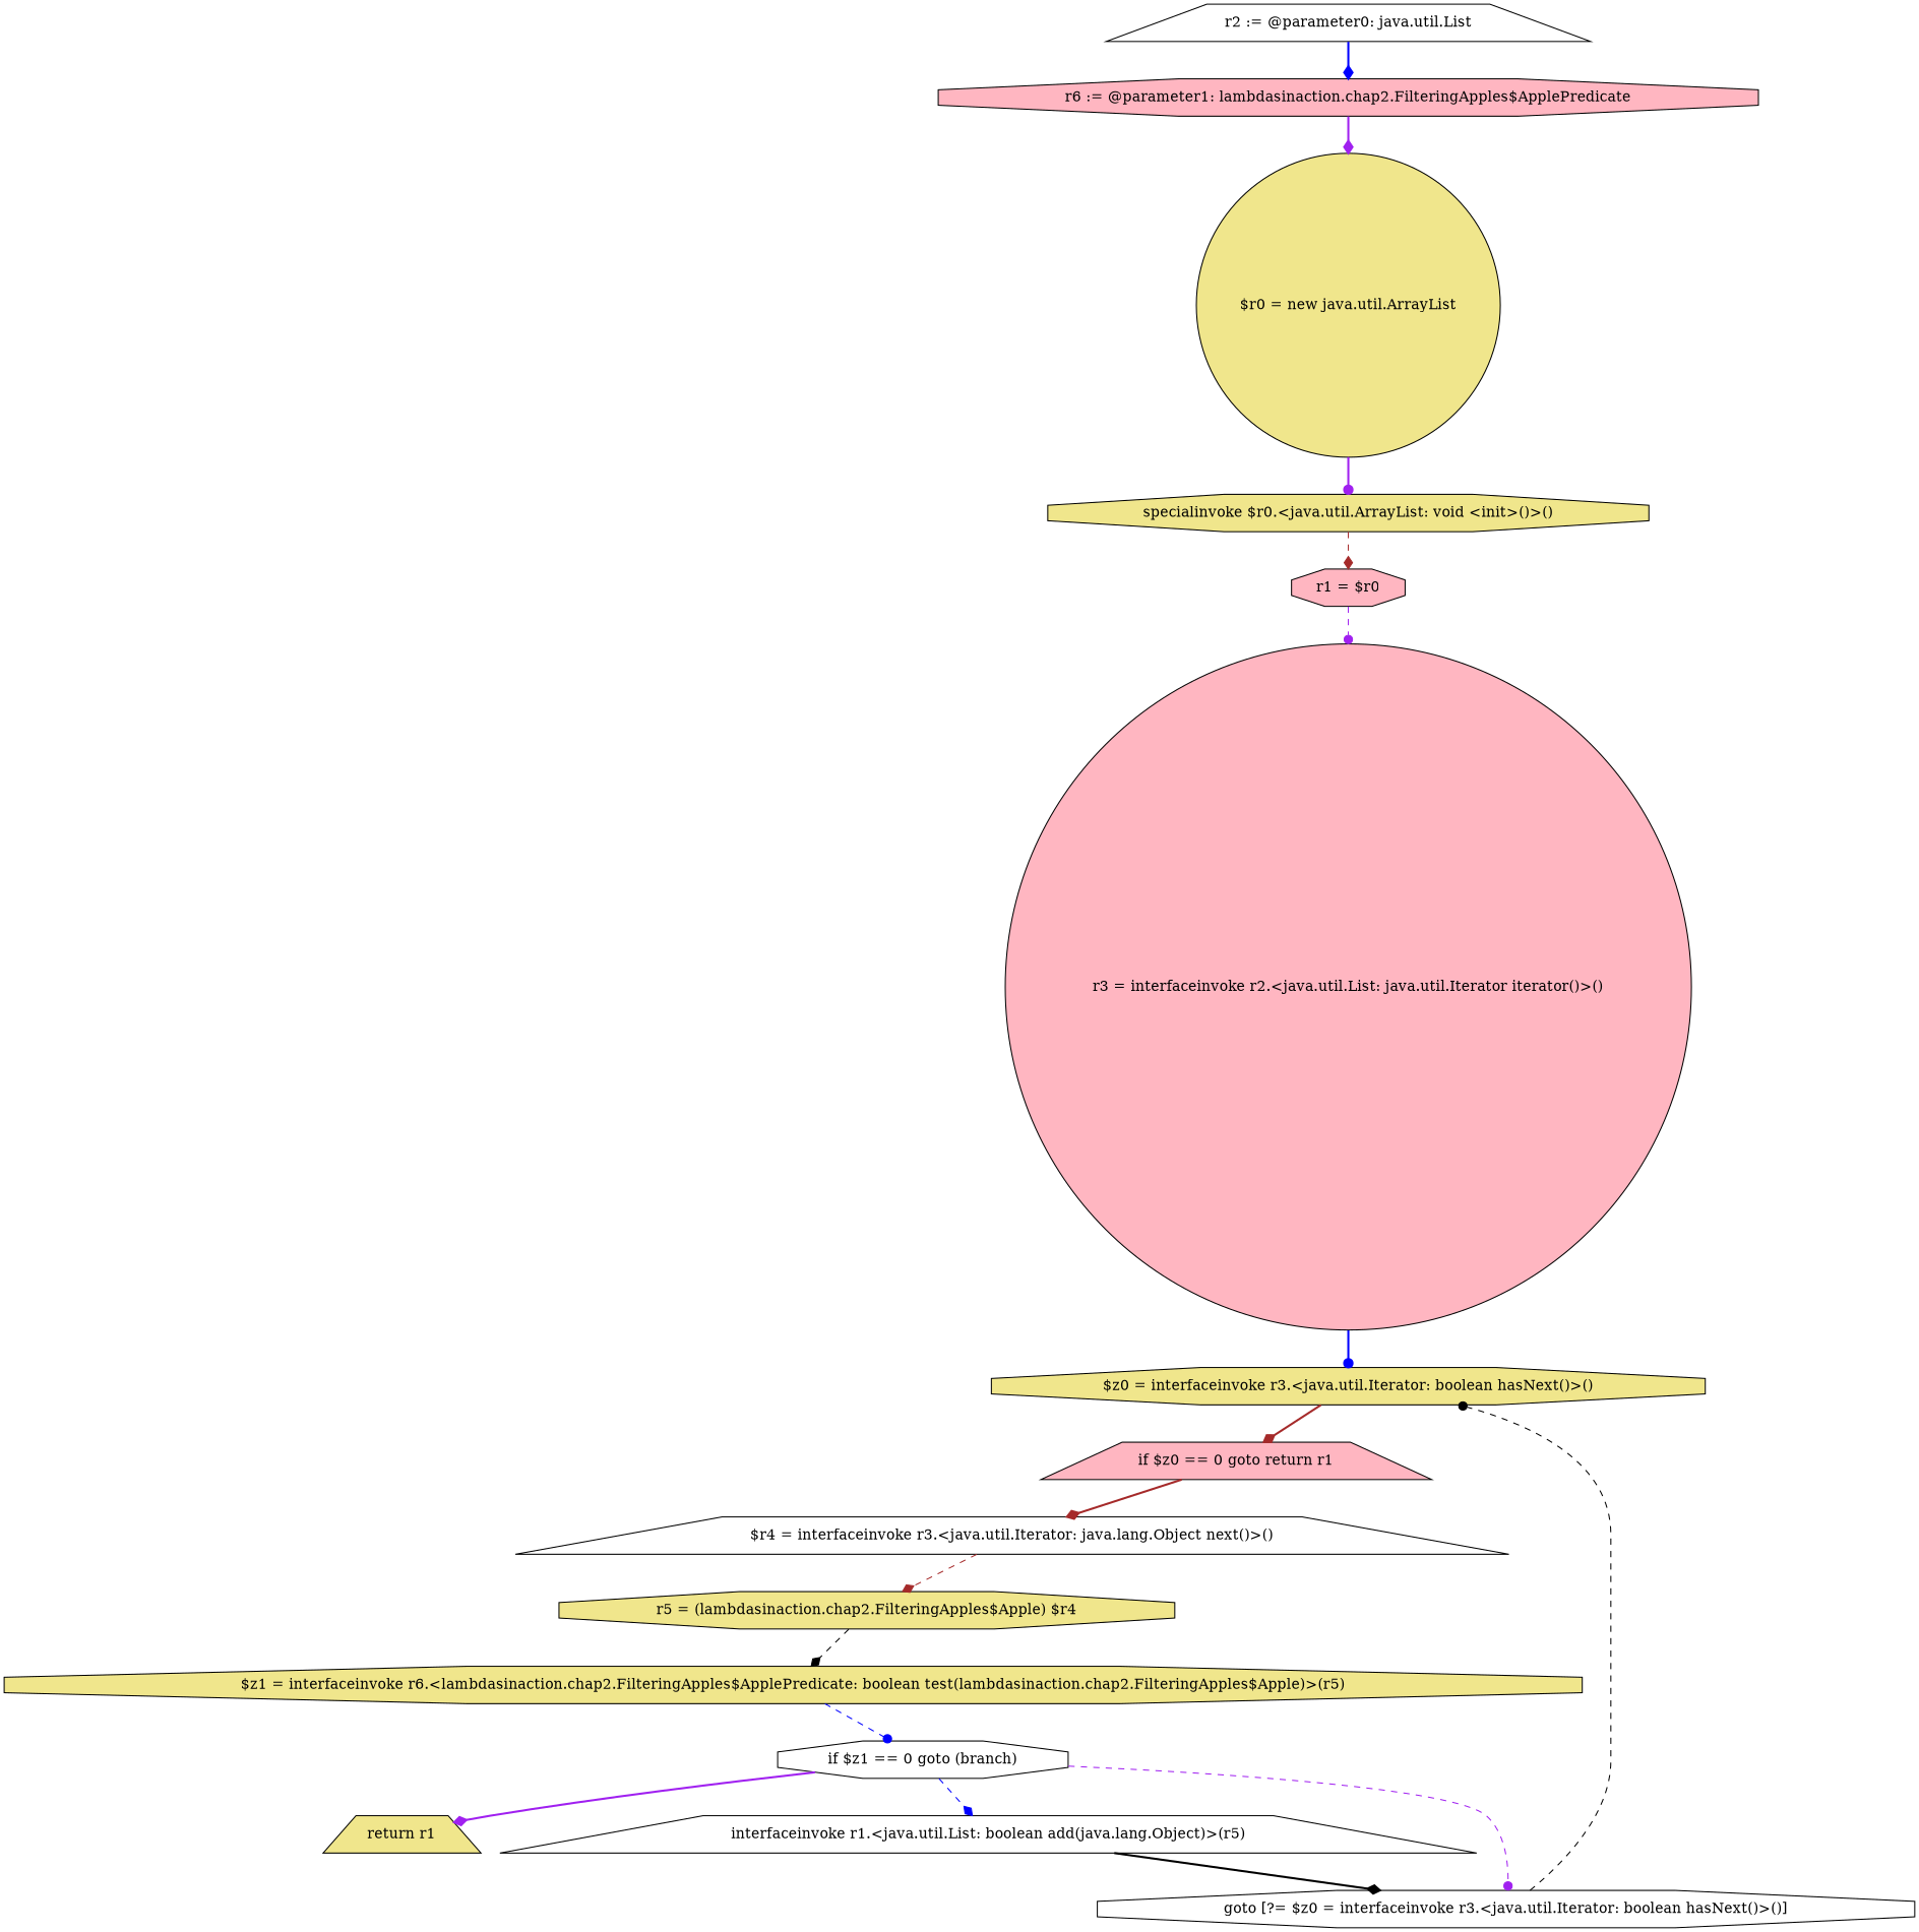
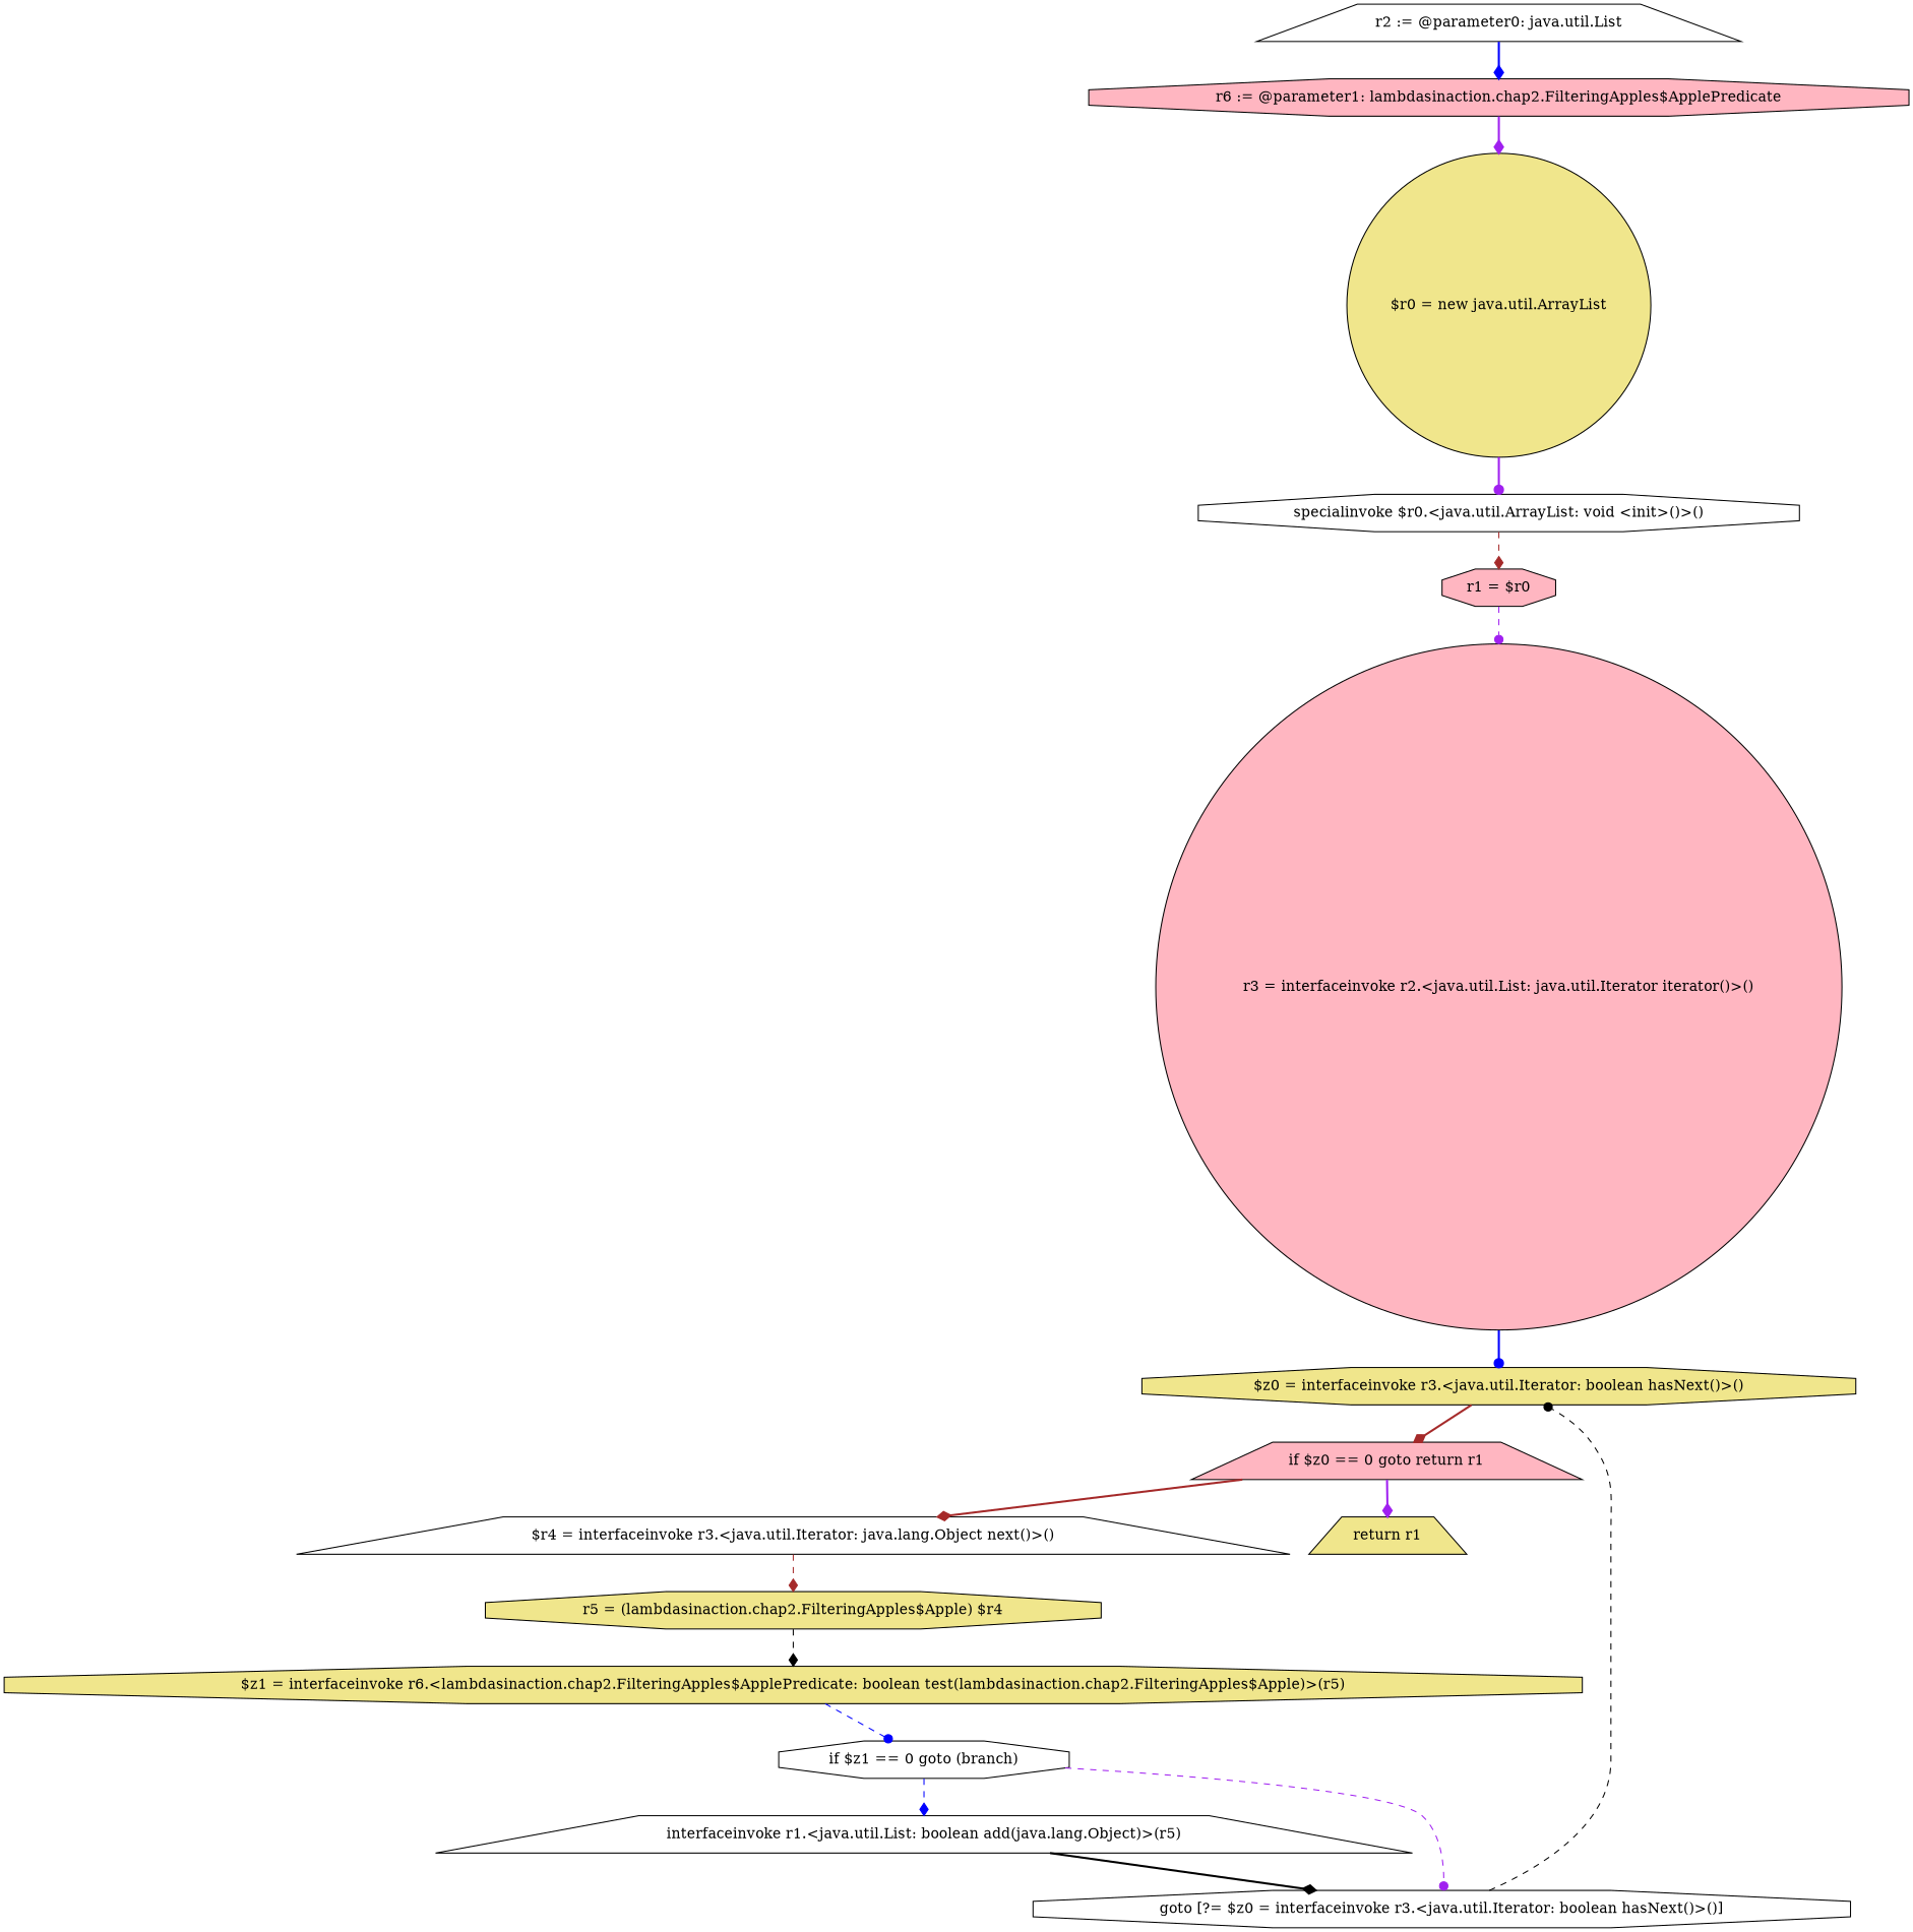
  digraph {
    node [fillcolor=khaki shape=octagon style=filled]
    edge [arrowhead=diamond color=purple style=bold]
    "r2 := @parameter0: java.util.List" [fillcolor=white shape=trapezium]
    "r6 := @parameter1: lambdasinaction.chap2.FilteringApples$ApplePredicate" [fillcolor=lightpink]
    "$r0 = new java.util.ArrayList" [shape=circle]
-   "specialinvoke $r0.<java.util.ArrayList: void <init>()>()"
+   "specialinvoke $r0.<java.util.ArrayList: void <init>()>()" [fillcolor=white]
    "r1 = $r0" [fillcolor=lightpink]
    "r3 = interfaceinvoke r2.<java.util.List: java.util.Iterator iterator()>()" [fillcolor=lightpink shape=circle]
    "$z0 = interfaceinvoke r3.<java.util.Iterator: boolean hasNext()>()"
    "if $z0 == 0 goto return r1" [fillcolor=lightpink shape=trapezium]
    "$r4 = interfaceinvoke r3.<java.util.Iterator: java.lang.Object next()>()" [fillcolor=white shape=trapezium]
    "return r1" [shape=trapezium]
    "r5 = (lambdasinaction.chap2.FilteringApples$Apple) $r4"
    "$z1 = interfaceinvoke r6.<lambdasinaction.chap2.FilteringApples$ApplePredicate: boolean test(lambdasinaction.chap2.FilteringApples$Apple)>(r5)"
    "if $z1 == 0 goto (branch)" [fillcolor=white]
    "interfaceinvoke r1.<java.util.List: boolean add(java.lang.Object)>(r5)" [fillcolor=white shape=trapezium]
    "goto [?= $z0 = interfaceinvoke r3.<java.util.Iterator: boolean hasNext()>()]" [fillcolor=white]
    "r2 := @parameter0: java.util.List" -> "r6 := @parameter1: lambdasinaction.chap2.FilteringApples$ApplePredicate" [color=blue]
    "r6 := @parameter1: lambdasinaction.chap2.FilteringApples$ApplePredicate" -> "$r0 = new java.util.ArrayList"
    "$r0 = new java.util.ArrayList" -> "specialinvoke $r0.<java.util.ArrayList: void <init>()>()" [arrowhead=dot]
    "specialinvoke $r0.<java.util.ArrayList: void <init>()>()" -> "r1 = $r0" [color=brown style=dashed]
    "r1 = $r0" -> "r3 = interfaceinvoke r2.<java.util.List: java.util.Iterator iterator()>()" [arrowhead=dot style=dashed]
    "r3 = interfaceinvoke r2.<java.util.List: java.util.Iterator iterator()>()" -> "$z0 = interfaceinvoke r3.<java.util.Iterator: boolean hasNext()>()" [arrowhead=dot color=blue]
    "$z0 = interfaceinvoke r3.<java.util.Iterator: boolean hasNext()>()" -> "if $z0 == 0 goto return r1" [color=brown]
    "if $z0 == 0 goto return r1" -> "$r4 = interfaceinvoke r3.<java.util.Iterator: java.lang.Object next()>()" [color=brown]
-   "if $z1 == 0 goto (branch)" -> "return r1"
+   "if $z0 == 0 goto return r1" -> "return r1"
    "$r4 = interfaceinvoke r3.<java.util.Iterator: java.lang.Object next()>()" -> "r5 = (lambdasinaction.chap2.FilteringApples$Apple) $r4" [color=brown style=dashed]
    "r5 = (lambdasinaction.chap2.FilteringApples$Apple) $r4" -> "$z1 = interfaceinvoke r6.<lambdasinaction.chap2.FilteringApples$ApplePredicate: boolean test(lambdasinaction.chap2.FilteringApples$Apple)>(r5)" [color=black style=dashed]
    "$z1 = interfaceinvoke r6.<lambdasinaction.chap2.FilteringApples$ApplePredicate: boolean test(lambdasinaction.chap2.FilteringApples$Apple)>(r5)" -> "if $z1 == 0 goto (branch)" [arrowhead=dot color=blue style=dashed]
    "if $z1 == 0 goto (branch)" -> "interfaceinvoke r1.<java.util.List: boolean add(java.lang.Object)>(r5)" [color=blue style=dashed]
    "if $z1 == 0 goto (branch)" -> "goto [?= $z0 = interfaceinvoke r3.<java.util.Iterator: boolean hasNext()>()]" [arrowhead=dot style=dashed]
    "interfaceinvoke r1.<java.util.List: boolean add(java.lang.Object)>(r5)" -> "goto [?= $z0 = interfaceinvoke r3.<java.util.Iterator: boolean hasNext()>()]" [color=black]
    "goto [?= $z0 = interfaceinvoke r3.<java.util.Iterator: boolean hasNext()>()]" -> "$z0 = interfaceinvoke r3.<java.util.Iterator: boolean hasNext()>()" [arrowhead=dot color=black style=dashed]
  }
